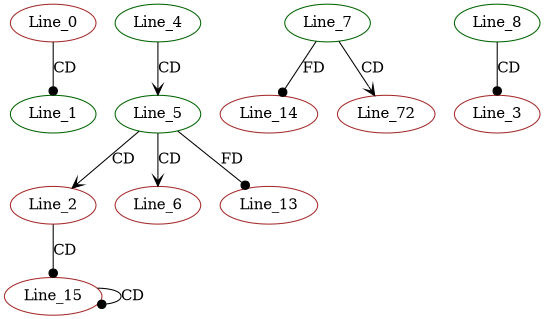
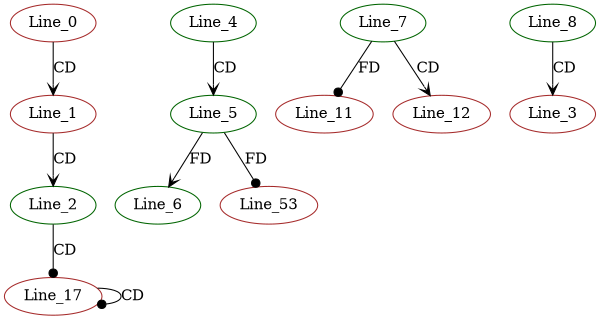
  digraph {
    node [color=brown]
    edge [arrowhead=vee]
-   Line_1 [color=darkgreen]
+   Line_1
    Line_0
-   Line_2
-   Line_17 [label=Line_15]
+   Line_2 [color=darkgreen]
+   Line_17
    Line_4 [color=darkgreen]
    Line_5 [color=darkgreen]
-   Line_6
-   Line_13
+   Line_6 [color=darkgreen]
+   Line_13 [label=Line_53]
    Line_7 [color=darkgreen]
-   Line_11 [label=Line_14]
-   Line_12 [label=Line_72]
+   Line_11
+   Line_12
    Line_8 [color=darkgreen]
    n13 [label=Line_3]
-   Line_5 -> Line_2 [label=CD]
-   Line_0 -> Line_1 [arrowhead=dot label=CD]
+   Line_1 -> Line_2 [label=CD]
+   Line_0 -> Line_1 [label=CD]
    Line_2 -> Line_17 [arrowhead=dot label=CD]
    Line_17 -> Line_17 [arrowhead=dot label=CD]
    Line_4 -> Line_5 [label=CD]
-   Line_5 -> Line_6 [label=CD]
+   Line_5 -> Line_6 [label=FD]
    Line_5 -> Line_13 [arrowhead=dot label=FD]
    Line_7 -> Line_11 [arrowhead=dot label=FD]
    Line_7 -> Line_12 [label=CD]
-   Line_8 -> n13 [arrowhead=dot label=CD]
+   Line_8 -> n13 [label=CD]
  }
